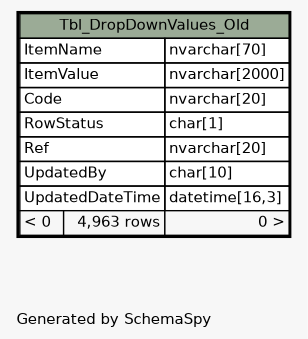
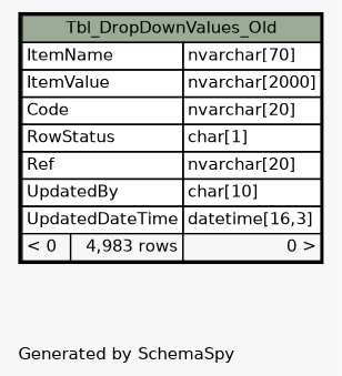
  digraph {
    bgcolor="#f7f7f7"
    fontname=Helvetica
    fontsize=11
    label="\nGenerated by SchemaSpy"
    labeljust=l
    nodesep=0.18
    rankdir=RL
    ranksep=0.46
-   n1 [fontname=Helvetica fontsize=11 label=<     <TABLE BORDER="2" CELLBORDER="1" CELLSPACING="0" BGCOLOR="#ffffff">       <TR><TD COLSPAN="3" BGCOLOR="#9bab96" ALIGN="CENTER">Tbl_DropDownValues_Old</TD></TR>       <TR><TD PORT="ItemName" COLSPAN="2" ALIGN="LEFT">ItemName</TD><TD PORT="ItemName.type" ALIGN="LEFT">nvarchar[70]</TD></TR>       <TR><TD PORT="ItemValue" COLSPAN="2" ALIGN="LEFT">ItemValue</TD><TD PORT="ItemValue.type" ALIGN="LEFT">nvarchar[2000]</TD></TR>       <TR><TD PORT="Code" COLSPAN="2" ALIGN="LEFT">Code</TD><TD PORT="Code.type" ALIGN="LEFT">nvarchar[20]</TD></TR>       <TR><TD PORT="RowStatus" COLSPAN="2" ALIGN="LEFT">RowStatus</TD><TD PORT="RowStatus.type" ALIGN="LEFT">char[1]</TD></TR>       <TR><TD PORT="Ref" COLSPAN="2" ALIGN="LEFT">Ref</TD><TD PORT="Ref.type" ALIGN="LEFT">nvarchar[20]</TD></TR>       <TR><TD PORT="UpdatedBy" COLSPAN="2" ALIGN="LEFT">UpdatedBy</TD><TD PORT="UpdatedBy.type" ALIGN="LEFT">char[10]</TD></TR>       <TR><TD PORT="UpdatedDateTime" COLSPAN="2" ALIGN="LEFT">UpdatedDateTime</TD><TD PORT="UpdatedDateTime.type" ALIGN="LEFT">datetime[16,3]</TD></TR>       <TR><TD ALIGN="LEFT" BGCOLOR="#f7f7f7">&lt; 0</TD><TD ALIGN="RIGHT" BGCOLOR="#f7f7f7">4,963 rows</TD><TD ALIGN="RIGHT" BGCOLOR="#f7f7f7">0 &gt;</TD></TR>     </TABLE>> shape=plaintext]
+   n1 [fontname=Helvetica fontsize=11 label=<     <TABLE BORDER="2" CELLBORDER="1" CELLSPACING="0" BGCOLOR="#ffffff">       <TR><TD COLSPAN="3" BGCOLOR="#9bab96" ALIGN="CENTER">Tbl_DropDownValues_Old</TD></TR>       <TR><TD PORT="ItemName" COLSPAN="2" ALIGN="LEFT">ItemName</TD><TD PORT="ItemName.type" ALIGN="LEFT">nvarchar[70]</TD></TR>       <TR><TD PORT="ItemValue" COLSPAN="2" ALIGN="LEFT">ItemValue</TD><TD PORT="ItemValue.type" ALIGN="LEFT">nvarchar[2000]</TD></TR>       <TR><TD PORT="Code" COLSPAN="2" ALIGN="LEFT">Code</TD><TD PORT="Code.type" ALIGN="LEFT">nvarchar[20]</TD></TR>       <TR><TD PORT="RowStatus" COLSPAN="2" ALIGN="LEFT">RowStatus</TD><TD PORT="RowStatus.type" ALIGN="LEFT">char[1]</TD></TR>       <TR><TD PORT="Ref" COLSPAN="2" ALIGN="LEFT">Ref</TD><TD PORT="Ref.type" ALIGN="LEFT">nvarchar[20]</TD></TR>       <TR><TD PORT="UpdatedBy" COLSPAN="2" ALIGN="LEFT">UpdatedBy</TD><TD PORT="UpdatedBy.type" ALIGN="LEFT">char[10]</TD></TR>       <TR><TD PORT="UpdatedDateTime" COLSPAN="2" ALIGN="LEFT">UpdatedDateTime</TD><TD PORT="UpdatedDateTime.type" ALIGN="LEFT">datetime[16,3]</TD></TR>       <TR><TD ALIGN="LEFT" BGCOLOR="#f7f7f7">&lt; 0</TD><TD ALIGN="RIGHT" BGCOLOR="#f7f7f7">4,983 rows</TD><TD ALIGN="RIGHT" BGCOLOR="#f7f7f7">0 &gt;</TD></TR>     </TABLE>> shape=plaintext]
  }
